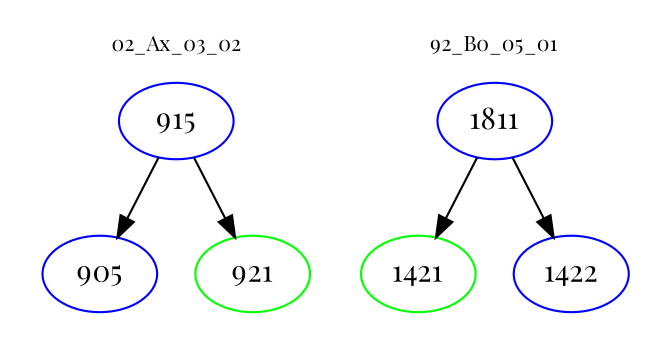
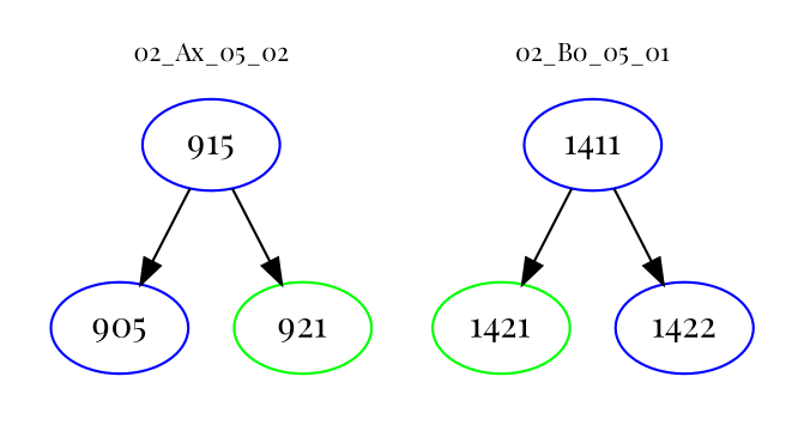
  digraph {
    fontname="Playfair Display"
    node [color=blue fontname="Playfair Display"]
    edge [color=black fontname="Playfair Display"]
    n1 [label=915]
    n2 [label=905]
    n3 [color=green label=921]
-   n4 [label=1811]
+   n4 [label=1411]
    n5 [color=green label=1421]
    n6 [label=1422]
    subgraph cluster_1 {
      color=white
      fontsize=10
-     label="02_Ax_03_02"
+     label="02_Ax_05_02"
      n1
      n2
      n3
    }
    subgraph cluster_2 {
      color=white
      fontsize=10
-     label="92_B0_05_01"
+     label="02_B0_05_01"
      n4
      n5
      n6
    }
    n1 -> n2
    n1 -> n3
    n4 -> n5
    n4 -> n6
  }
